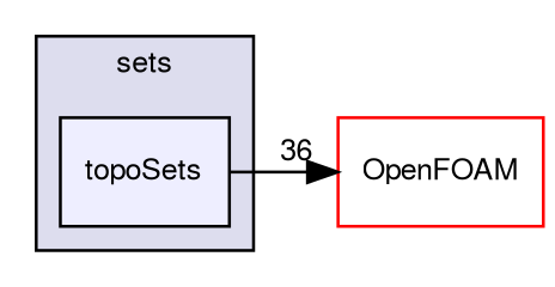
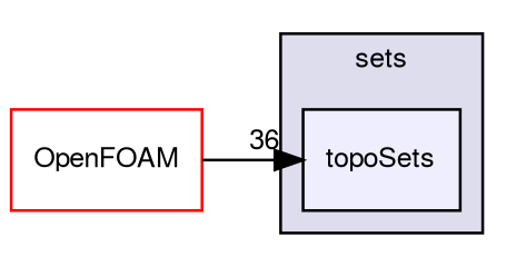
  digraph {
    compound=true
    rankdir=LR
    node [fontname=FreeSans fontsize=10 shape=box]
    n1 [fillcolor="#eeeeff" label=topoSets pencolor=black style=filled]
    n2 [color=red label=OpenFOAM]
    subgraph cluster_1 {
      bgcolor="#ddddee"
      fontname=FreeSans
      fontsize=10
      label=sets
      pencolor=black
      n1
    }
-   n1 -> n2 [headlabel=36 labeldistance=1.5 labelfontname=FreeSans labelfontsize=10]
+   n2 -> n1 [headlabel=36 labeldistance=1.5 labelfontname=FreeSans labelfontsize=10]
  }
